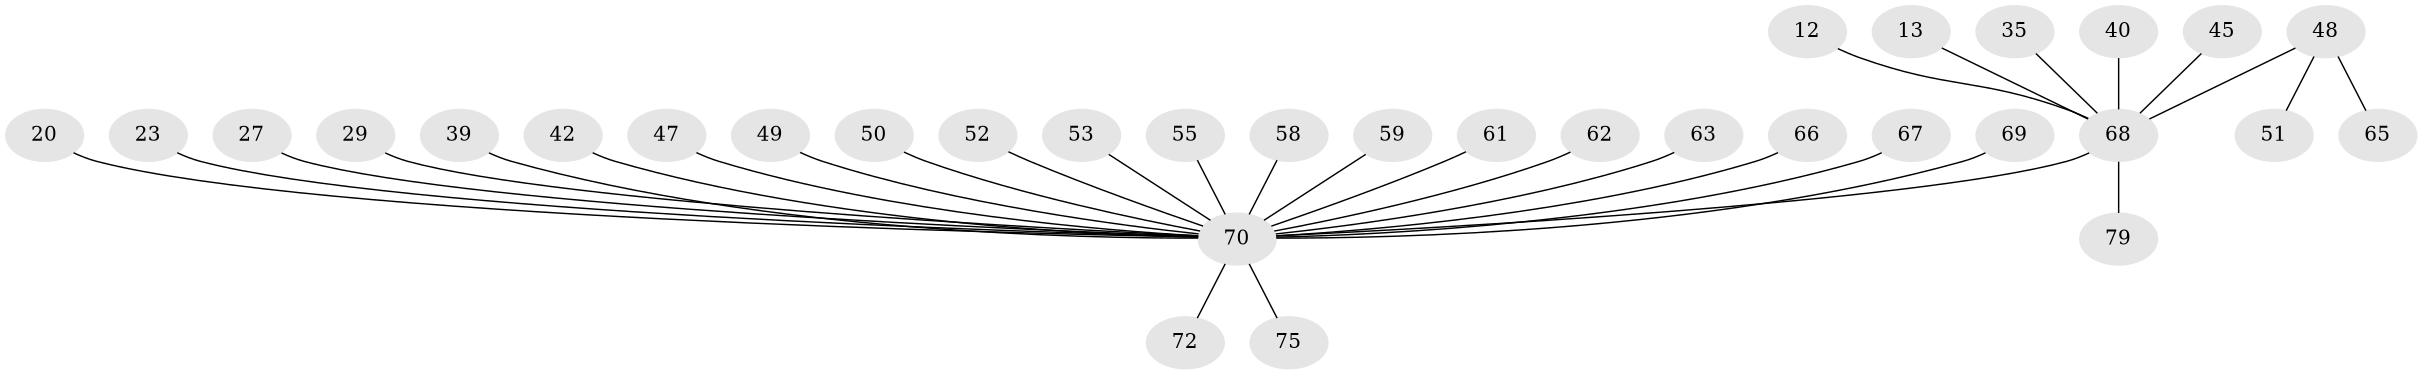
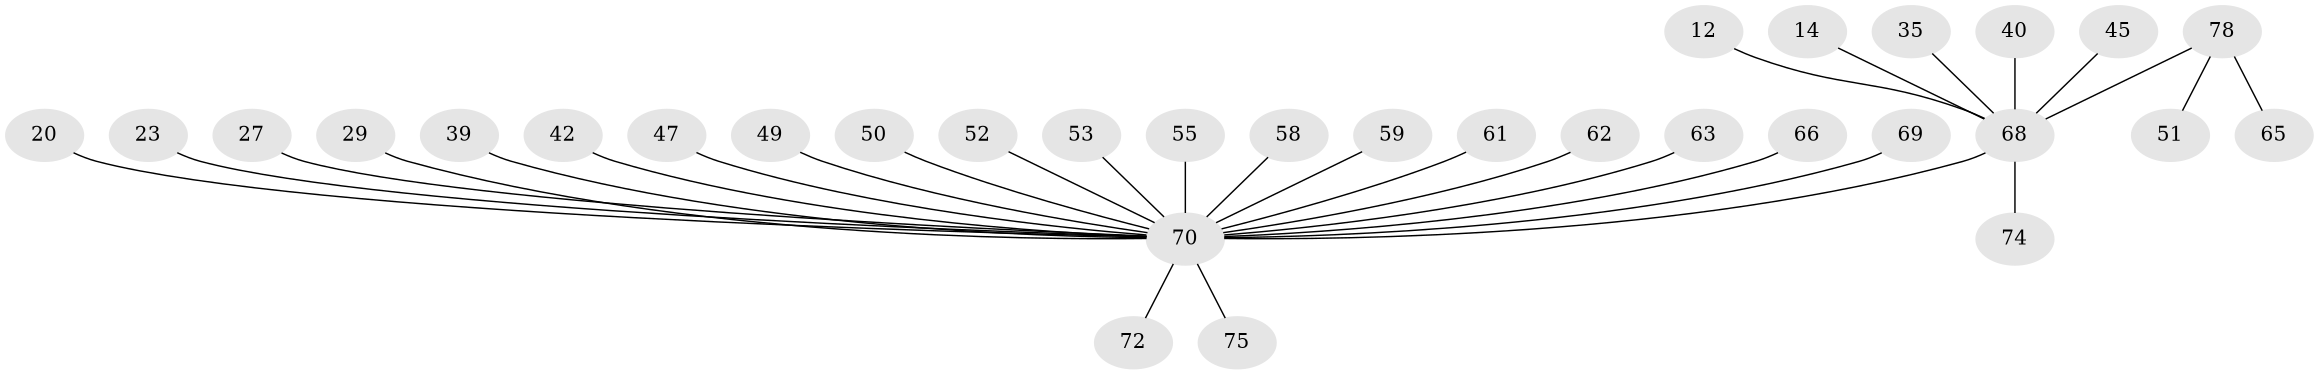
  graph {
    node [color=gray90 style=filled]
    68 [super="+2+21+32"]
    70 [super="+46+54+64+10+13+16+17+19"]
-   74 [label=79]
+   74
    12
-   14 [label=13]
+   14
    20 [super="+9"]
    72
    75
    23
    27
    29
    35
    39
    40
    42 [super="+34"]
    45
    47
-   48 [super="+26"]
+   48 [super="+26" label=78]
    51
    65
    49 [super="+28"]
    50
    52
    53
    55
    58
    59 [super="+44"]
    61
    62
    63
    66
-   67
    69 [super="+60"]
    68 -- 70 [weight=4]
    68 -- 74
    70 -- 72
    70 -- 75
    12 -- 68
    14 -- 68
    20 -- 70
    23 -- 70
    27 -- 70
    29 -- 70
    35 -- 68
    39 -- 70
    40 -- 68
    42 -- 70
    45 -- 68
    47 -- 70
    48 -- 68 [weight=2]
    48 -- 51
    48 -- 65
    49 -- 70
    50 -- 70
    52 -- 70
    53 -- 70
    55 -- 70
    58 -- 70
    59 -- 70
    61 -- 70
    62 -- 70
    63 -- 70
    66 -- 70
-   67 -- 70
    69 -- 70
  }
